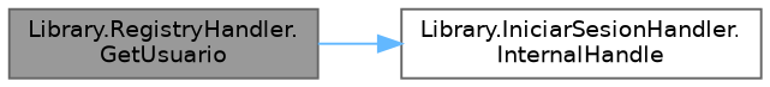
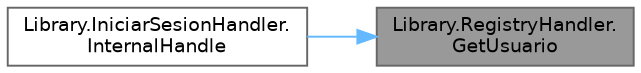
  digraph {
    rankdir=RL
    node [fontname=Helvetica fontsize=10 shape=box style=filled]
    n1 [color=gray40 fillcolor=grey60 fontcolor=black height=0.2 label="Library.RegistryHandler.\lGetUsuario" width=0.4]
    n2 [color=grey40 fillcolor=white height=0.2 label="Library.IniciarSesionHandler.\lInternalHandle" width=0.4]
-   n2 -> n1 [color=steelblue1 dir=back fontname=Helvetica fontsize=10 labelfontname=Helvetica labelfontsize=10 style=solid]
+   n1 -> n2 [color=steelblue1 dir=back fontname=Helvetica fontsize=10 labelfontname=Helvetica labelfontsize=10 style=solid]
  }
